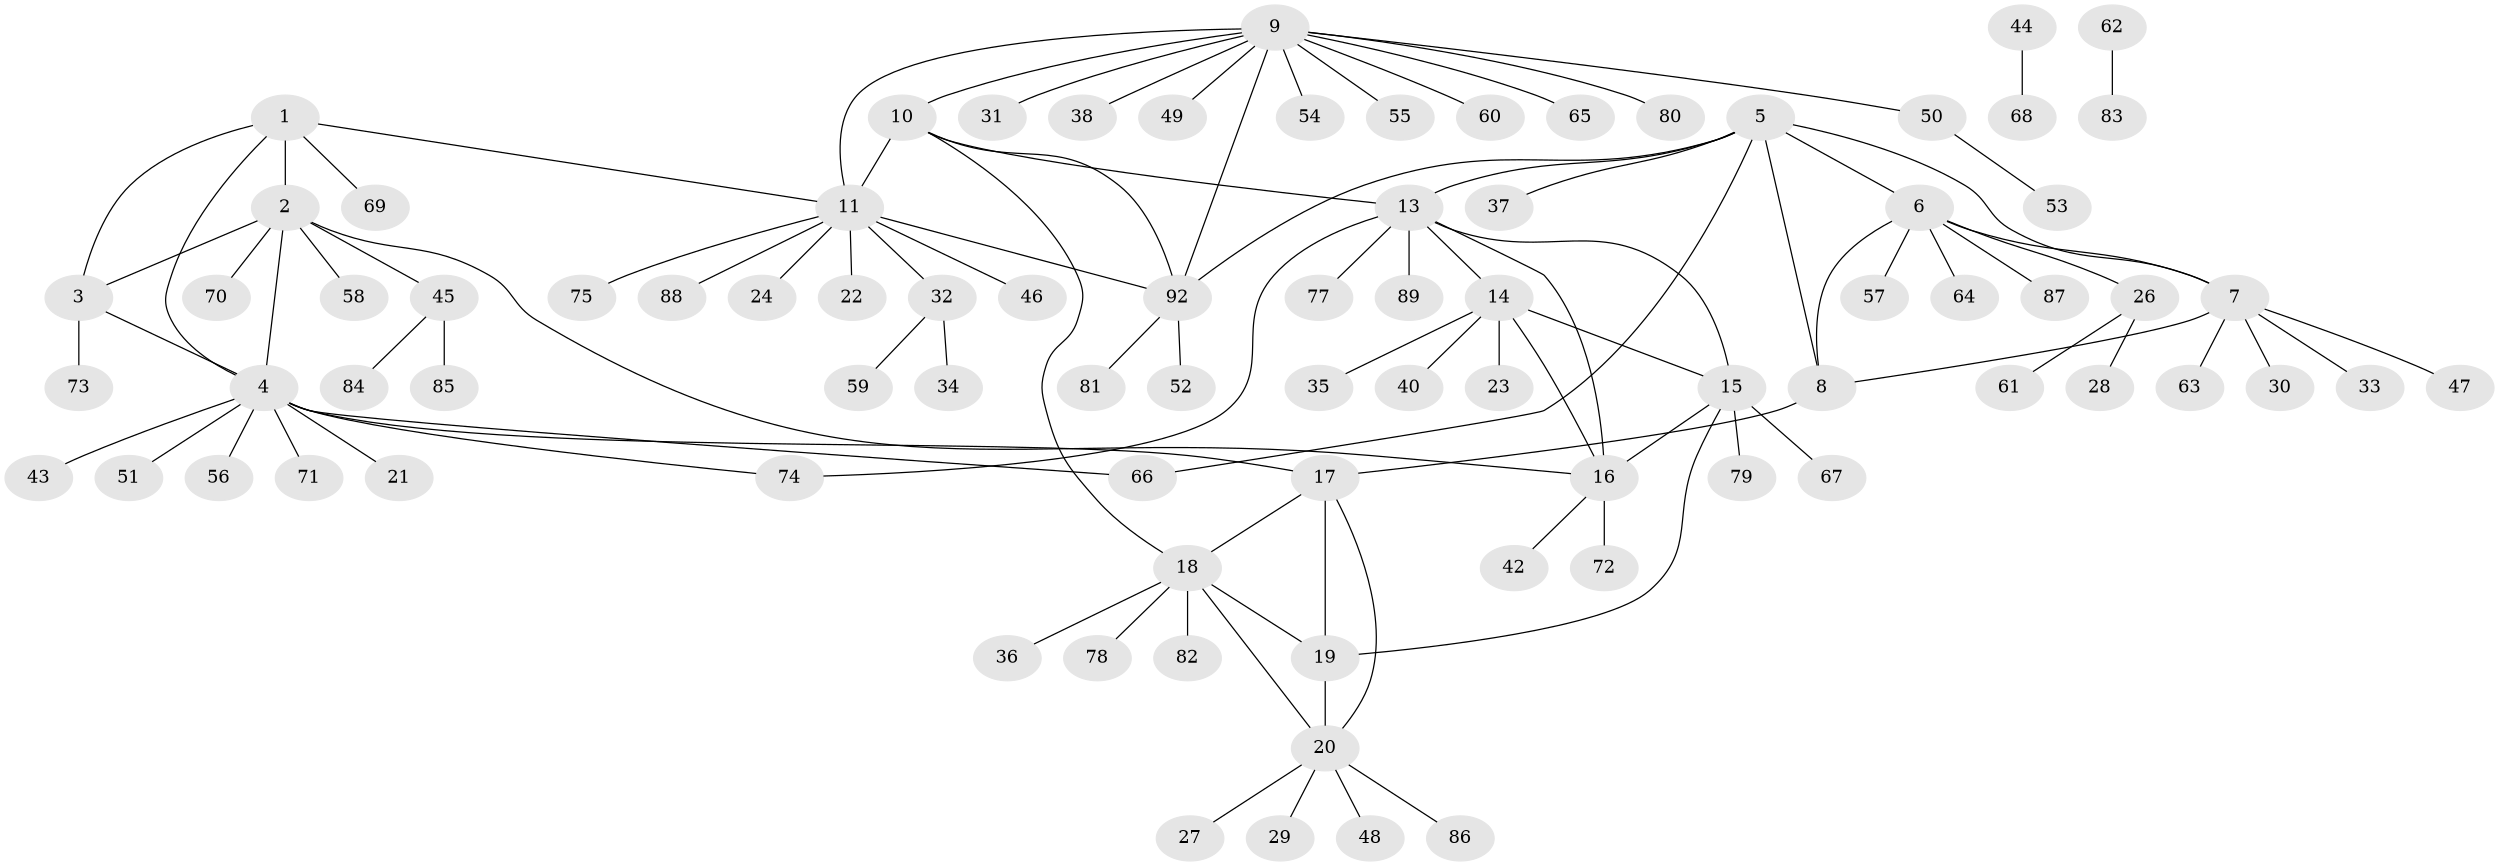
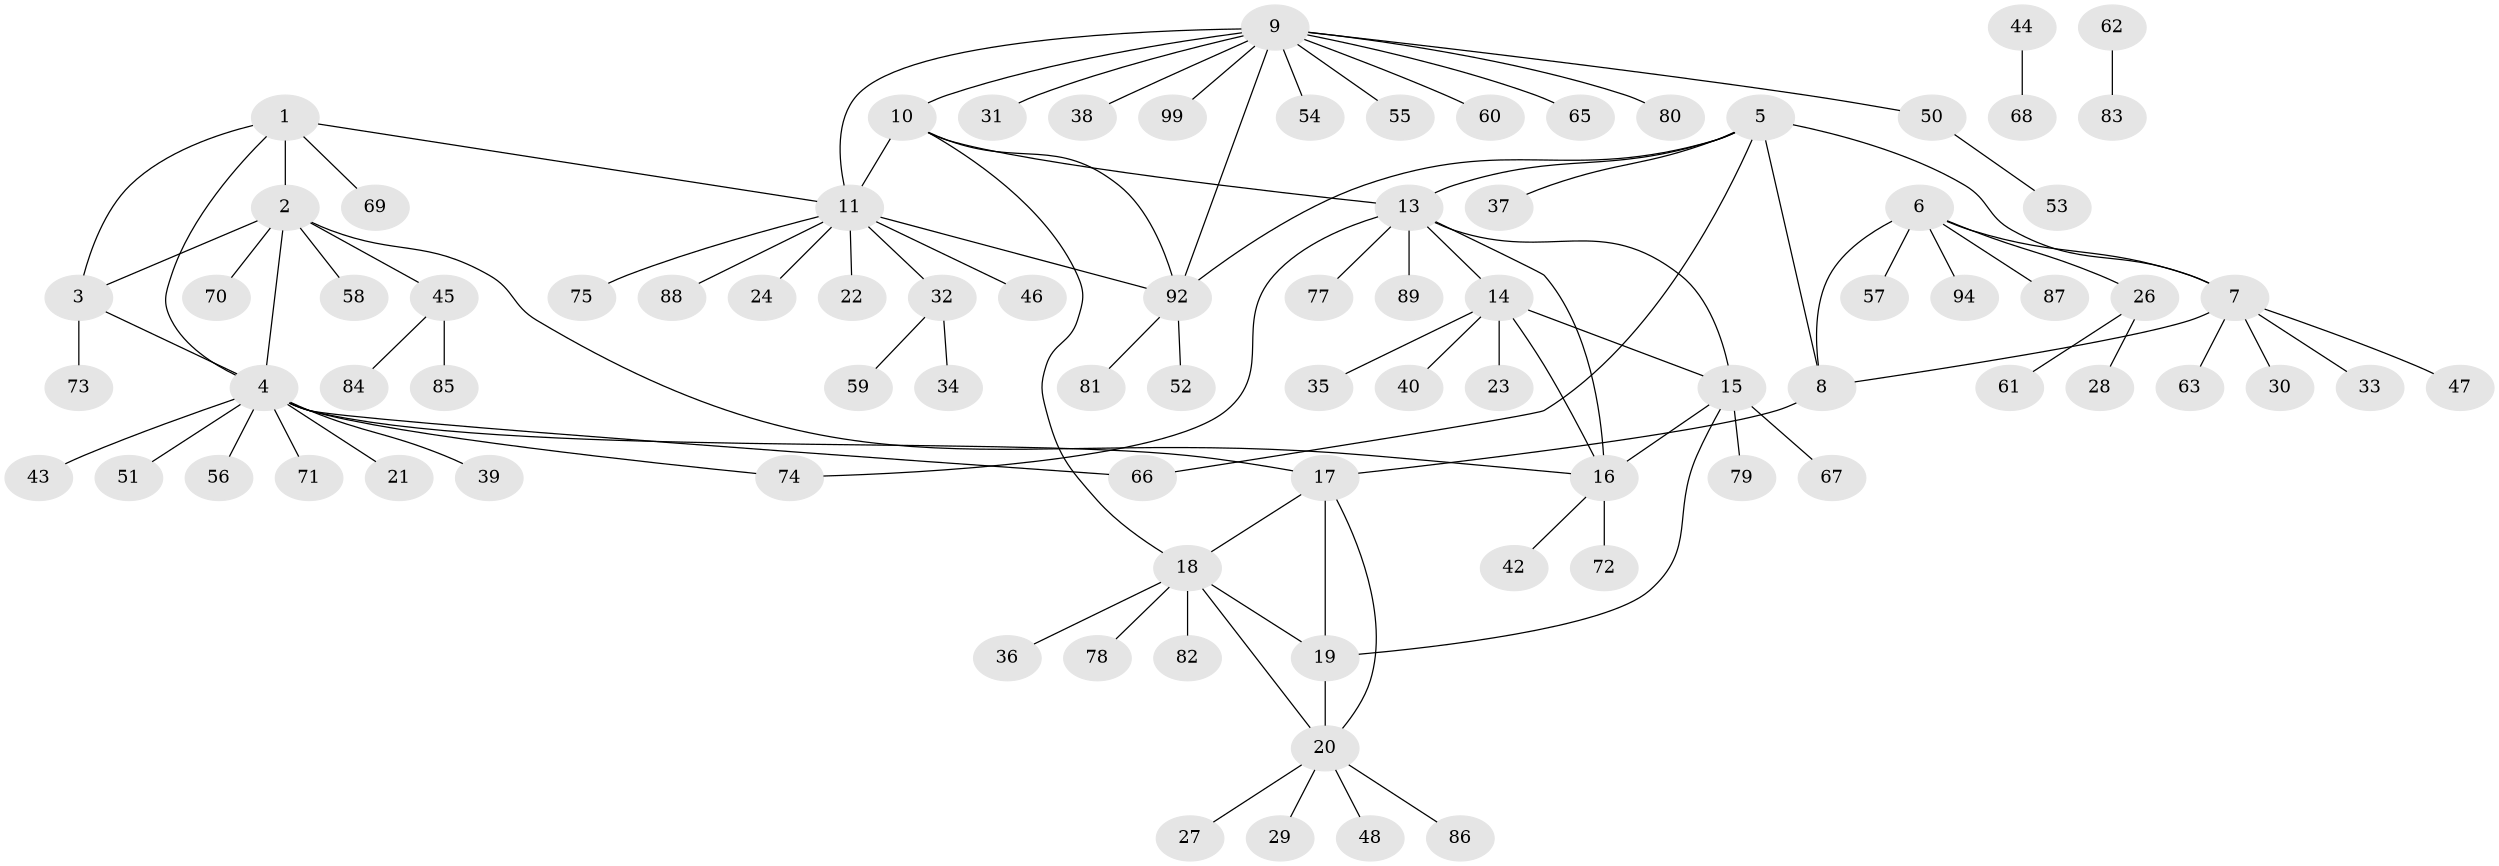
  graph {
    node [color=gray90 style=filled]
    1
    2
    3
    4
    11
    69
    16
    45
    58
    70
    73
    17
    21
+   39
    43
    51
    56
    71
    74
    66
    n21 [label=92]
    22
    24
    32
    46
    75
    88
    42
    72
    85
    84
    7
    8
    30
    33
    47
    63
    18
    19
    20
    5
    6
    13
    37
    26
    57
-   64
+   64 [label=94]
    87
    52
    81
    14
    15
    77
    89
    28
    61
    9
    10
    31
    38
-   49
+   49 [label=99]
    50
    54
    55
    60
    65
    80
    53
    36
    78
    82
    34
    59
    23
    35
    40
    67
    79
    27
    29
    48
    86
    44
    68
    62
    83
    1 -- 2
    1 -- 3
    1 -- 4
    1 -- 11
    1 -- 69
    2 -- 3
    2 -- 4
    2 -- 16
    2 -- 45
    2 -- 58
    2 -- 70
    3 -- 4
    3 -- 73
    4 -- 17
    4 -- 21
+   4 -- 39
    4 -- 43
    4 -- 51
    4 -- 56
    4 -- 71
    4 -- 74
    4 -- 66
    11 -- n21
    11 -- 22
    11 -- 24
    11 -- 32
    11 -- 46
    11 -- 75
    11 -- 88
    16 -- 42
    16 -- 72
    45 -- 85
    45 -- 84
    17 -- 18
    17 -- 19
    17 -- 20
    n21 -- 52
    n21 -- 81
    32 -- 34
    32 -- 59
    7 -- 8
    7 -- 30
    7 -- 33
    7 -- 47
    7 -- 63
    8 -- 17
    18 -- 19
    18 -- 20
    18 -- 36
    18 -- 78
    18 -- 82
    19 -- 20
    20 -- 27
    20 -- 29
    20 -- 48
    20 -- 86
    5 -- 66
    5 -- n21
    5 -- 7
    5 -- 8
-   5 -- 6
    5 -- 13
    5 -- 37
    6 -- 7
    6 -- 8
    6 -- 26
    6 -- 57
    6 -- 64
    6 -- 87
    13 -- 16
    13 -- 74
    13 -- 14
    13 -- 15
    13 -- 77
    13 -- 89
    26 -- 28
    26 -- 61
    14 -- 16
    14 -- 15
    14 -- 23
    14 -- 35
    14 -- 40
    15 -- 16
    15 -- 19
    15 -- 67
    15 -- 79
    9 -- 11
    9 -- n21
    9 -- 10
    9 -- 31
    9 -- 38
    9 -- 49
    9 -- 50
    9 -- 54
    9 -- 55
    9 -- 60
    9 -- 65
    9 -- 80
    10 -- 11
    10 -- n21
    10 -- 18
    10 -- 13
    50 -- 53
    44 -- 68
    62 -- 83
  }
